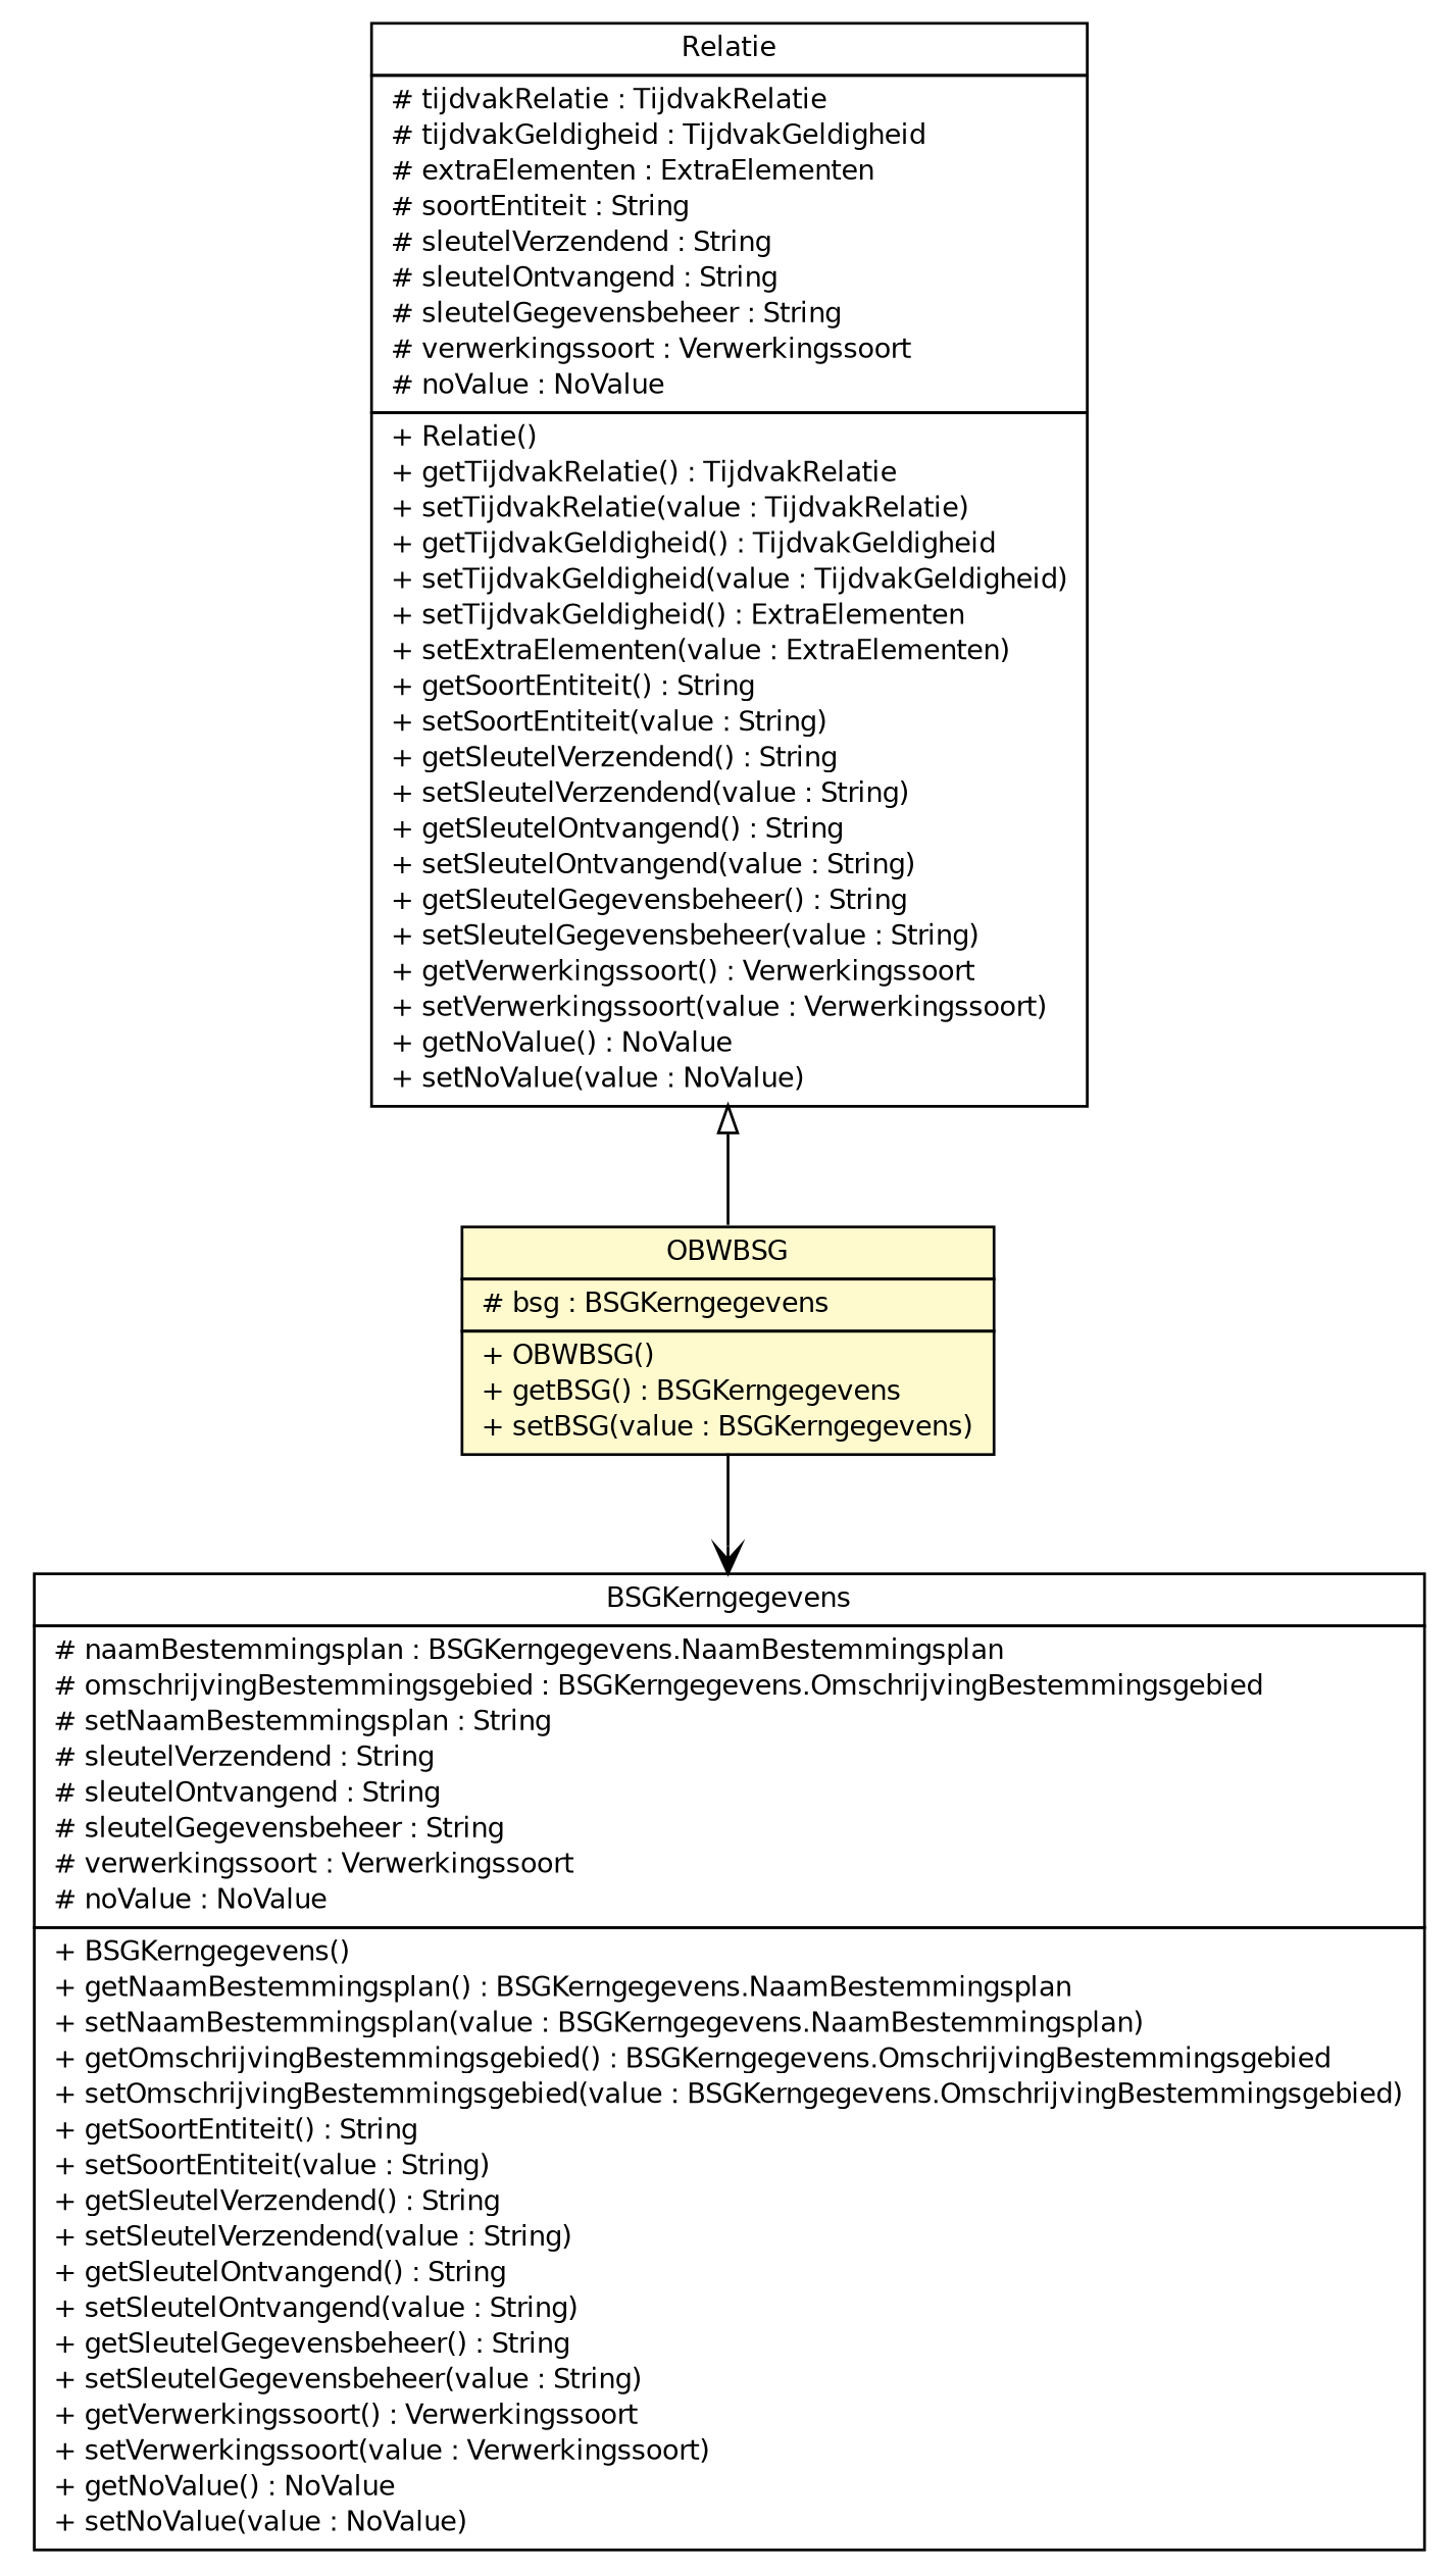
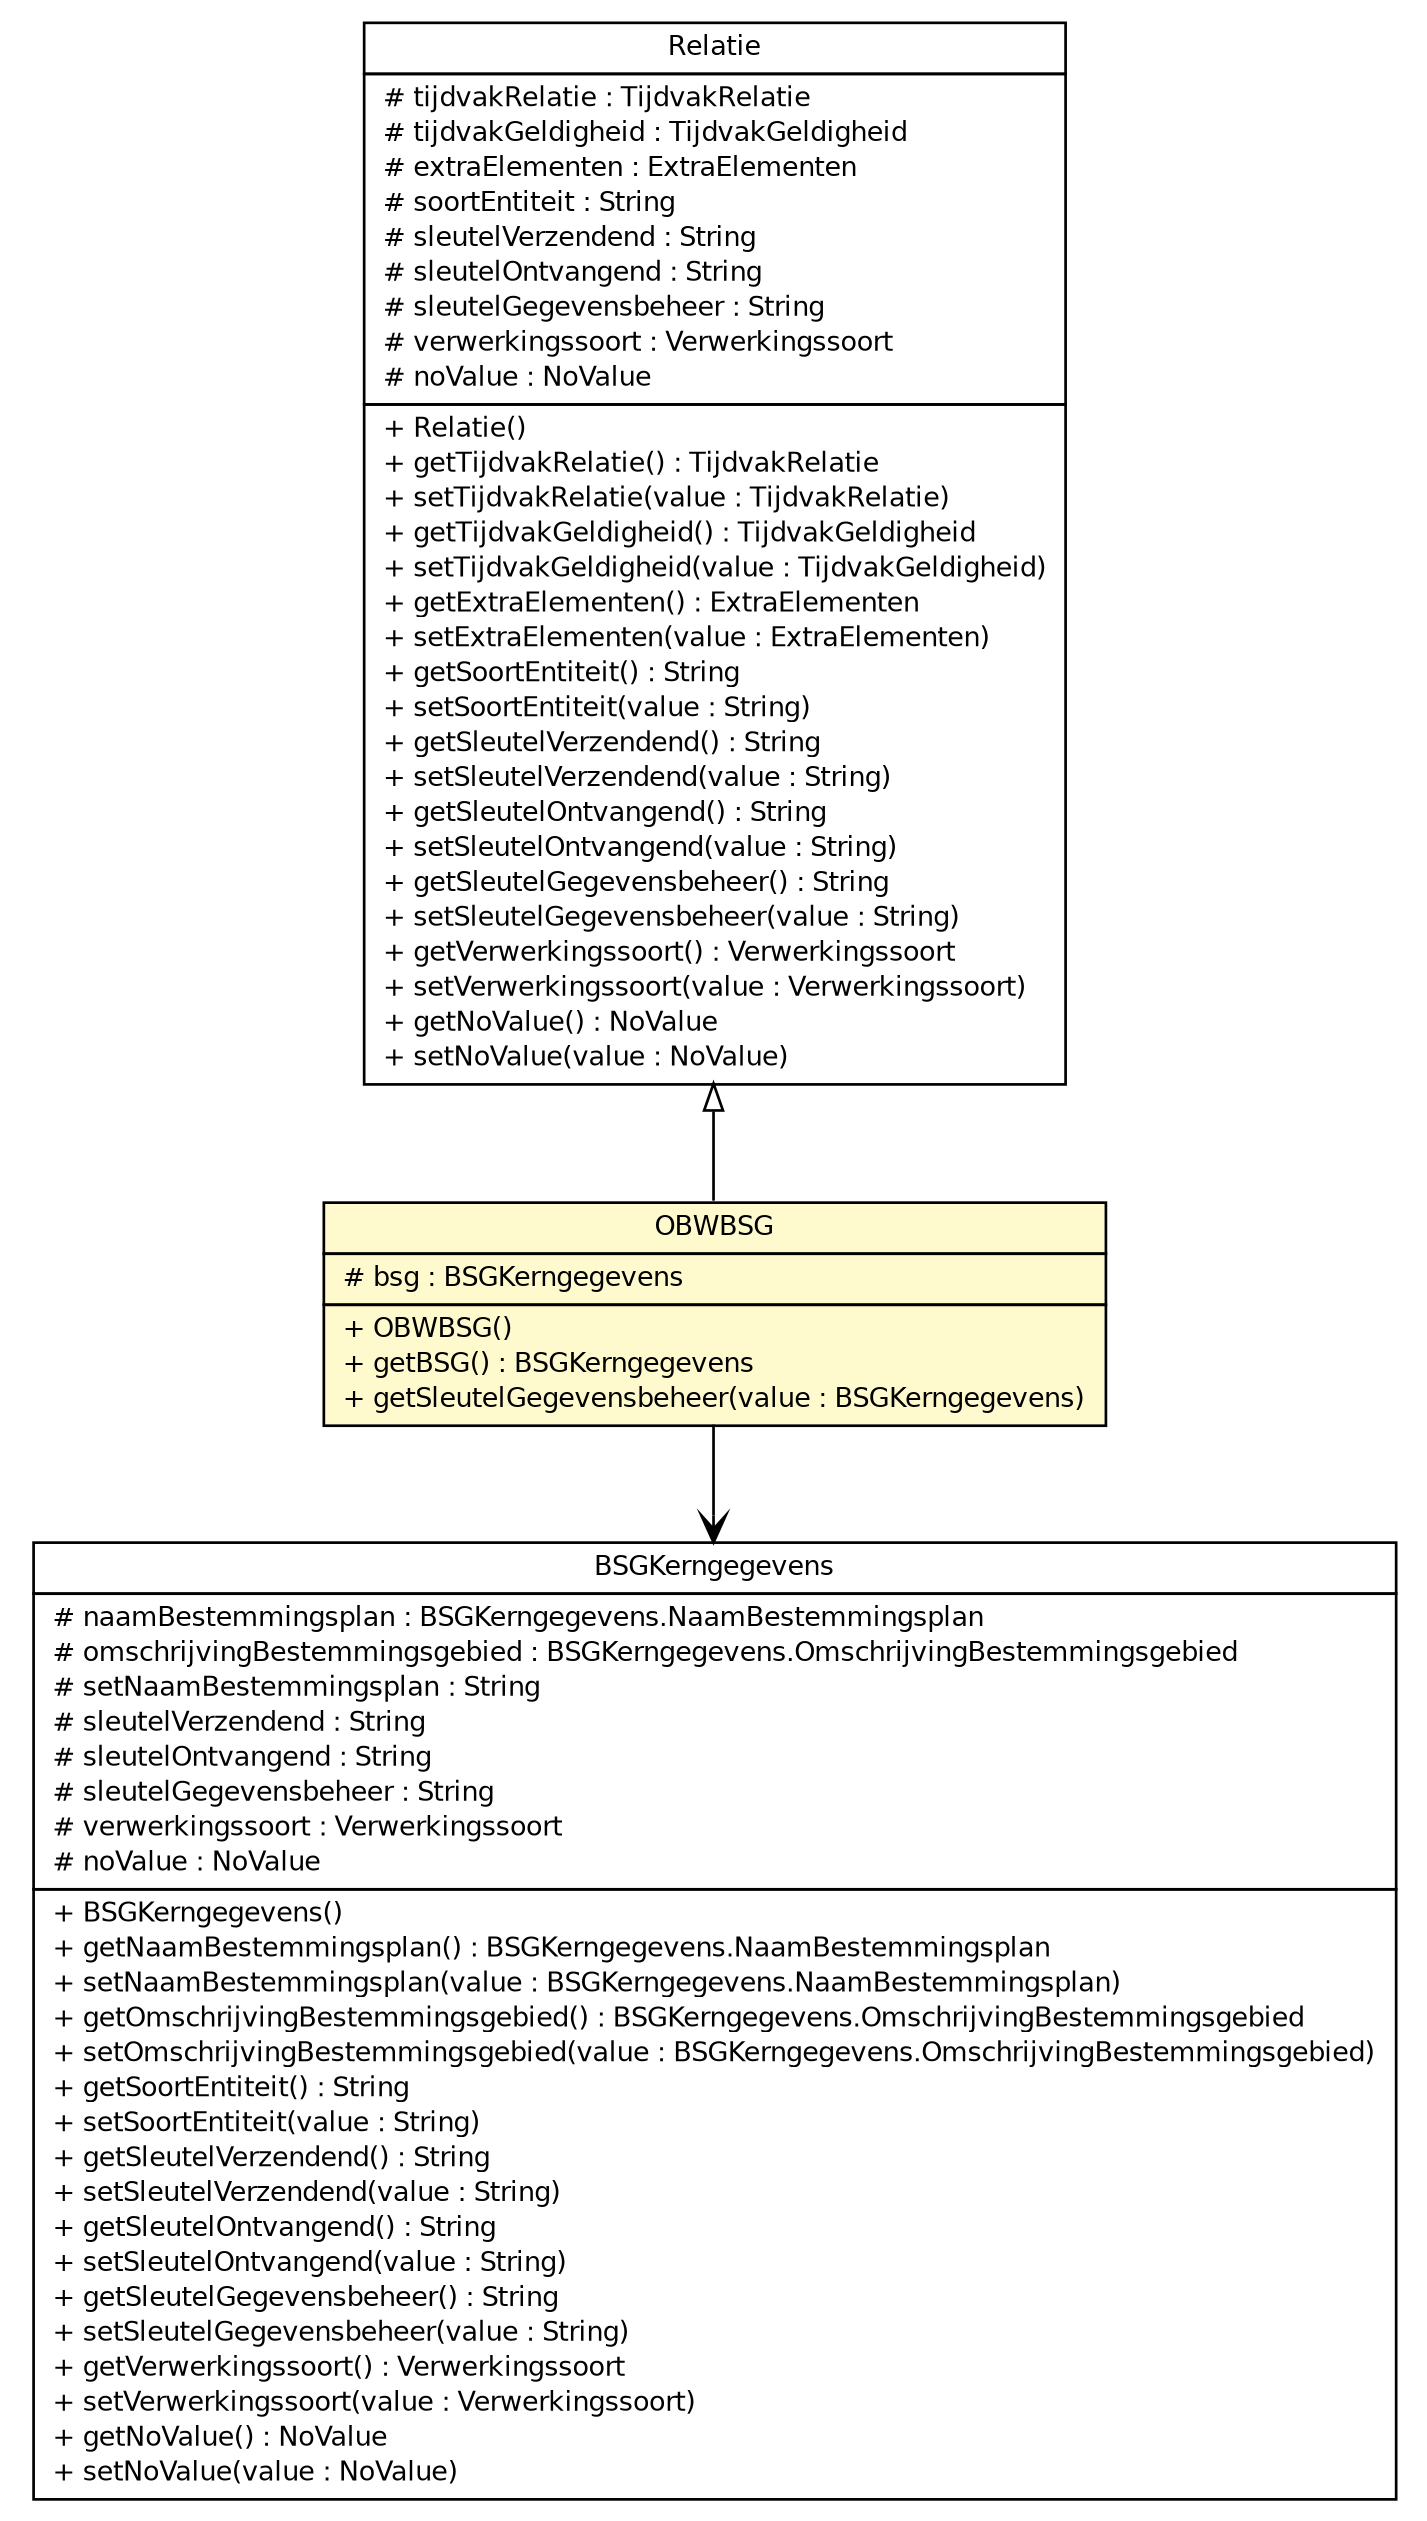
  digraph {
    nodesep=0.25
    ranksep=0.5
    node [fontcolor=black fontname=Helvetica fontsize=10.0 shape=plaintext]
    edge [fontname=Helvetica headport=p labelfontname=Helvetica labelfontsize=10 tailport=p]
-   n1 [label=<<table title="nl.egem.stuf.sector.bg._0204.OBWKennisgeving.OBWBSG" border="0" cellborder="1" cellspacing="0" cellpadding="2" port="p" bgcolor="lemonChiffon" href="./OBWKennisgeving.OBWBSG.html"> 		<tr><td><table border="0" cellspacing="0" cellpadding="1"> <tr><td align="center" balign="center"> OBWBSG </td></tr> 		</table></td></tr> 		<tr><td><table border="0" cellspacing="0" cellpadding="1"> <tr><td align="left" balign="left"> # bsg : BSGKerngegevens </td></tr> 		</table></td></tr> 		<tr><td><table border="0" cellspacing="0" cellpadding="1"> <tr><td align="left" balign="left"> + OBWBSG() </td></tr> <tr><td align="left" balign="left"> + getBSG() : BSGKerngegevens </td></tr> <tr><td align="left" balign="left"> + setBSG(value : BSGKerngegevens) </td></tr> 		</table></td></tr> 		</table>>]
+   n1 [label=<<table title="nl.egem.stuf.sector.bg._0204.OBWKennisgeving.OBWBSG" border="0" cellborder="1" cellspacing="0" cellpadding="2" port="p" bgcolor="lemonChiffon" href="./OBWKennisgeving.OBWBSG.html"> 		<tr><td><table border="0" cellspacing="0" cellpadding="1"> <tr><td align="center" balign="center"> OBWBSG </td></tr> 		</table></td></tr> 		<tr><td><table border="0" cellspacing="0" cellpadding="1"> <tr><td align="left" balign="left"> # bsg : BSGKerngegevens </td></tr> 		</table></td></tr> 		<tr><td><table border="0" cellspacing="0" cellpadding="1"> <tr><td align="left" balign="left"> + OBWBSG() </td></tr> <tr><td align="left" balign="left"> + getBSG() : BSGKerngegevens </td></tr> <tr><td align="left" balign="left"> + getSleutelGegevensbeheer(value : BSGKerngegevens) </td></tr> 		</table></td></tr> 		</table>>]
    n2 [label=<<table title="nl.egem.stuf.sector.bg._0204.BSGKerngegevens" border="0" cellborder="1" cellspacing="0" cellpadding="2" port="p" href="./BSGKerngegevens.html"> 		<tr><td><table border="0" cellspacing="0" cellpadding="1"> <tr><td align="center" balign="center"> BSGKerngegevens </td></tr> 		</table></td></tr> 		<tr><td><table border="0" cellspacing="0" cellpadding="1"> <tr><td align="left" balign="left"> # naamBestemmingsplan : BSGKerngegevens.NaamBestemmingsplan </td></tr> <tr><td align="left" balign="left"> # omschrijvingBestemmingsgebied : BSGKerngegevens.OmschrijvingBestemmingsgebied </td></tr> <tr><td align="left" balign="left"> # setNaamBestemmingsplan : String </td></tr> <tr><td align="left" balign="left"> # sleutelVerzendend : String </td></tr> <tr><td align="left" balign="left"> # sleutelOntvangend : String </td></tr> <tr><td align="left" balign="left"> # sleutelGegevensbeheer : String </td></tr> <tr><td align="left" balign="left"> # verwerkingssoort : Verwerkingssoort </td></tr> <tr><td align="left" balign="left"> # noValue : NoValue </td></tr> 		</table></td></tr> 		<tr><td><table border="0" cellspacing="0" cellpadding="1"> <tr><td align="left" balign="left"> + BSGKerngegevens() </td></tr> <tr><td align="left" balign="left"> + getNaamBestemmingsplan() : BSGKerngegevens.NaamBestemmingsplan </td></tr> <tr><td align="left" balign="left"> + setNaamBestemmingsplan(value : BSGKerngegevens.NaamBestemmingsplan) </td></tr> <tr><td align="left" balign="left"> + getOmschrijvingBestemmingsgebied() : BSGKerngegevens.OmschrijvingBestemmingsgebied </td></tr> <tr><td align="left" balign="left"> + setOmschrijvingBestemmingsgebied(value : BSGKerngegevens.OmschrijvingBestemmingsgebied) </td></tr> <tr><td align="left" balign="left"> + getSoortEntiteit() : String </td></tr> <tr><td align="left" balign="left"> + setSoortEntiteit(value : String) </td></tr> <tr><td align="left" balign="left"> + getSleutelVerzendend() : String </td></tr> <tr><td align="left" balign="left"> + setSleutelVerzendend(value : String) </td></tr> <tr><td align="left" balign="left"> + getSleutelOntvangend() : String </td></tr> <tr><td align="left" balign="left"> + setSleutelOntvangend(value : String) </td></tr> <tr><td align="left" balign="left"> + getSleutelGegevensbeheer() : String </td></tr> <tr><td align="left" balign="left"> + setSleutelGegevensbeheer(value : String) </td></tr> <tr><td align="left" balign="left"> + getVerwerkingssoort() : Verwerkingssoort </td></tr> <tr><td align="left" balign="left"> + setVerwerkingssoort(value : Verwerkingssoort) </td></tr> <tr><td align="left" balign="left"> + getNoValue() : NoValue </td></tr> <tr><td align="left" balign="left"> + setNoValue(value : NoValue) </td></tr> 		</table></td></tr> 		</table>>]
-   n3 [label=<<table title="nl.egem.stuf.sector.bg._0204.Relatie" border="0" cellborder="1" cellspacing="0" cellpadding="2" port="p" href="./Relatie.html"> 		<tr><td><table border="0" cellspacing="0" cellpadding="1"> <tr><td align="center" balign="center"> Relatie </td></tr> 		</table></td></tr> 		<tr><td><table border="0" cellspacing="0" cellpadding="1"> <tr><td align="left" balign="left"> # tijdvakRelatie : TijdvakRelatie </td></tr> <tr><td align="left" balign="left"> # tijdvakGeldigheid : TijdvakGeldigheid </td></tr> <tr><td align="left" balign="left"> # extraElementen : ExtraElementen </td></tr> <tr><td align="left" balign="left"> # soortEntiteit : String </td></tr> <tr><td align="left" balign="left"> # sleutelVerzendend : String </td></tr> <tr><td align="left" balign="left"> # sleutelOntvangend : String </td></tr> <tr><td align="left" balign="left"> # sleutelGegevensbeheer : String </td></tr> <tr><td align="left" balign="left"> # verwerkingssoort : Verwerkingssoort </td></tr> <tr><td align="left" balign="left"> # noValue : NoValue </td></tr> 		</table></td></tr> 		<tr><td><table border="0" cellspacing="0" cellpadding="1"> <tr><td align="left" balign="left"> + Relatie() </td></tr> <tr><td align="left" balign="left"> + getTijdvakRelatie() : TijdvakRelatie </td></tr> <tr><td align="left" balign="left"> + setTijdvakRelatie(value : TijdvakRelatie) </td></tr> <tr><td align="left" balign="left"> + getTijdvakGeldigheid() : TijdvakGeldigheid </td></tr> <tr><td align="left" balign="left"> + setTijdvakGeldigheid(value : TijdvakGeldigheid) </td></tr> <tr><td align="left" balign="left"> + setTijdvakGeldigheid() : ExtraElementen </td></tr> <tr><td align="left" balign="left"> + setExtraElementen(value : ExtraElementen) </td></tr> <tr><td align="left" balign="left"> + getSoortEntiteit() : String </td></tr> <tr><td align="left" balign="left"> + setSoortEntiteit(value : String) </td></tr> <tr><td align="left" balign="left"> + getSleutelVerzendend() : String </td></tr> <tr><td align="left" balign="left"> + setSleutelVerzendend(value : String) </td></tr> <tr><td align="left" balign="left"> + getSleutelOntvangend() : String </td></tr> <tr><td align="left" balign="left"> + setSleutelOntvangend(value : String) </td></tr> <tr><td align="left" balign="left"> + getSleutelGegevensbeheer() : String </td></tr> <tr><td align="left" balign="left"> + setSleutelGegevensbeheer(value : String) </td></tr> <tr><td align="left" balign="left"> + getVerwerkingssoort() : Verwerkingssoort </td></tr> <tr><td align="left" balign="left"> + setVerwerkingssoort(value : Verwerkingssoort) </td></tr> <tr><td align="left" balign="left"> + getNoValue() : NoValue </td></tr> <tr><td align="left" balign="left"> + setNoValue(value : NoValue) </td></tr> 		</table></td></tr> 		</table>>]
+   n3 [label=<<table title="nl.egem.stuf.sector.bg._0204.Relatie" border="0" cellborder="1" cellspacing="0" cellpadding="2" port="p" href="./Relatie.html"> 		<tr><td><table border="0" cellspacing="0" cellpadding="1"> <tr><td align="center" balign="center"> Relatie </td></tr> 		</table></td></tr> 		<tr><td><table border="0" cellspacing="0" cellpadding="1"> <tr><td align="left" balign="left"> # tijdvakRelatie : TijdvakRelatie </td></tr> <tr><td align="left" balign="left"> # tijdvakGeldigheid : TijdvakGeldigheid </td></tr> <tr><td align="left" balign="left"> # extraElementen : ExtraElementen </td></tr> <tr><td align="left" balign="left"> # soortEntiteit : String </td></tr> <tr><td align="left" balign="left"> # sleutelVerzendend : String </td></tr> <tr><td align="left" balign="left"> # sleutelOntvangend : String </td></tr> <tr><td align="left" balign="left"> # sleutelGegevensbeheer : String </td></tr> <tr><td align="left" balign="left"> # verwerkingssoort : Verwerkingssoort </td></tr> <tr><td align="left" balign="left"> # noValue : NoValue </td></tr> 		</table></td></tr> 		<tr><td><table border="0" cellspacing="0" cellpadding="1"> <tr><td align="left" balign="left"> + Relatie() </td></tr> <tr><td align="left" balign="left"> + getTijdvakRelatie() : TijdvakRelatie </td></tr> <tr><td align="left" balign="left"> + setTijdvakRelatie(value : TijdvakRelatie) </td></tr> <tr><td align="left" balign="left"> + getTijdvakGeldigheid() : TijdvakGeldigheid </td></tr> <tr><td align="left" balign="left"> + setTijdvakGeldigheid(value : TijdvakGeldigheid) </td></tr> <tr><td align="left" balign="left"> + getExtraElementen() : ExtraElementen </td></tr> <tr><td align="left" balign="left"> + setExtraElementen(value : ExtraElementen) </td></tr> <tr><td align="left" balign="left"> + getSoortEntiteit() : String </td></tr> <tr><td align="left" balign="left"> + setSoortEntiteit(value : String) </td></tr> <tr><td align="left" balign="left"> + getSleutelVerzendend() : String </td></tr> <tr><td align="left" balign="left"> + setSleutelVerzendend(value : String) </td></tr> <tr><td align="left" balign="left"> + getSleutelOntvangend() : String </td></tr> <tr><td align="left" balign="left"> + setSleutelOntvangend(value : String) </td></tr> <tr><td align="left" balign="left"> + getSleutelGegevensbeheer() : String </td></tr> <tr><td align="left" balign="left"> + setSleutelGegevensbeheer(value : String) </td></tr> <tr><td align="left" balign="left"> + getVerwerkingssoort() : Verwerkingssoort </td></tr> <tr><td align="left" balign="left"> + setVerwerkingssoort(value : Verwerkingssoort) </td></tr> <tr><td align="left" balign="left"> + getNoValue() : NoValue </td></tr> <tr><td align="left" balign="left"> + setNoValue(value : NoValue) </td></tr> 		</table></td></tr> 		</table>>]
    n1 -> n2 [arrowhead=open color=black fontcolor=black fontsize=10.0]
    n3 -> n1 [arrowtail=empty dir=back fontsize=10]
  }
